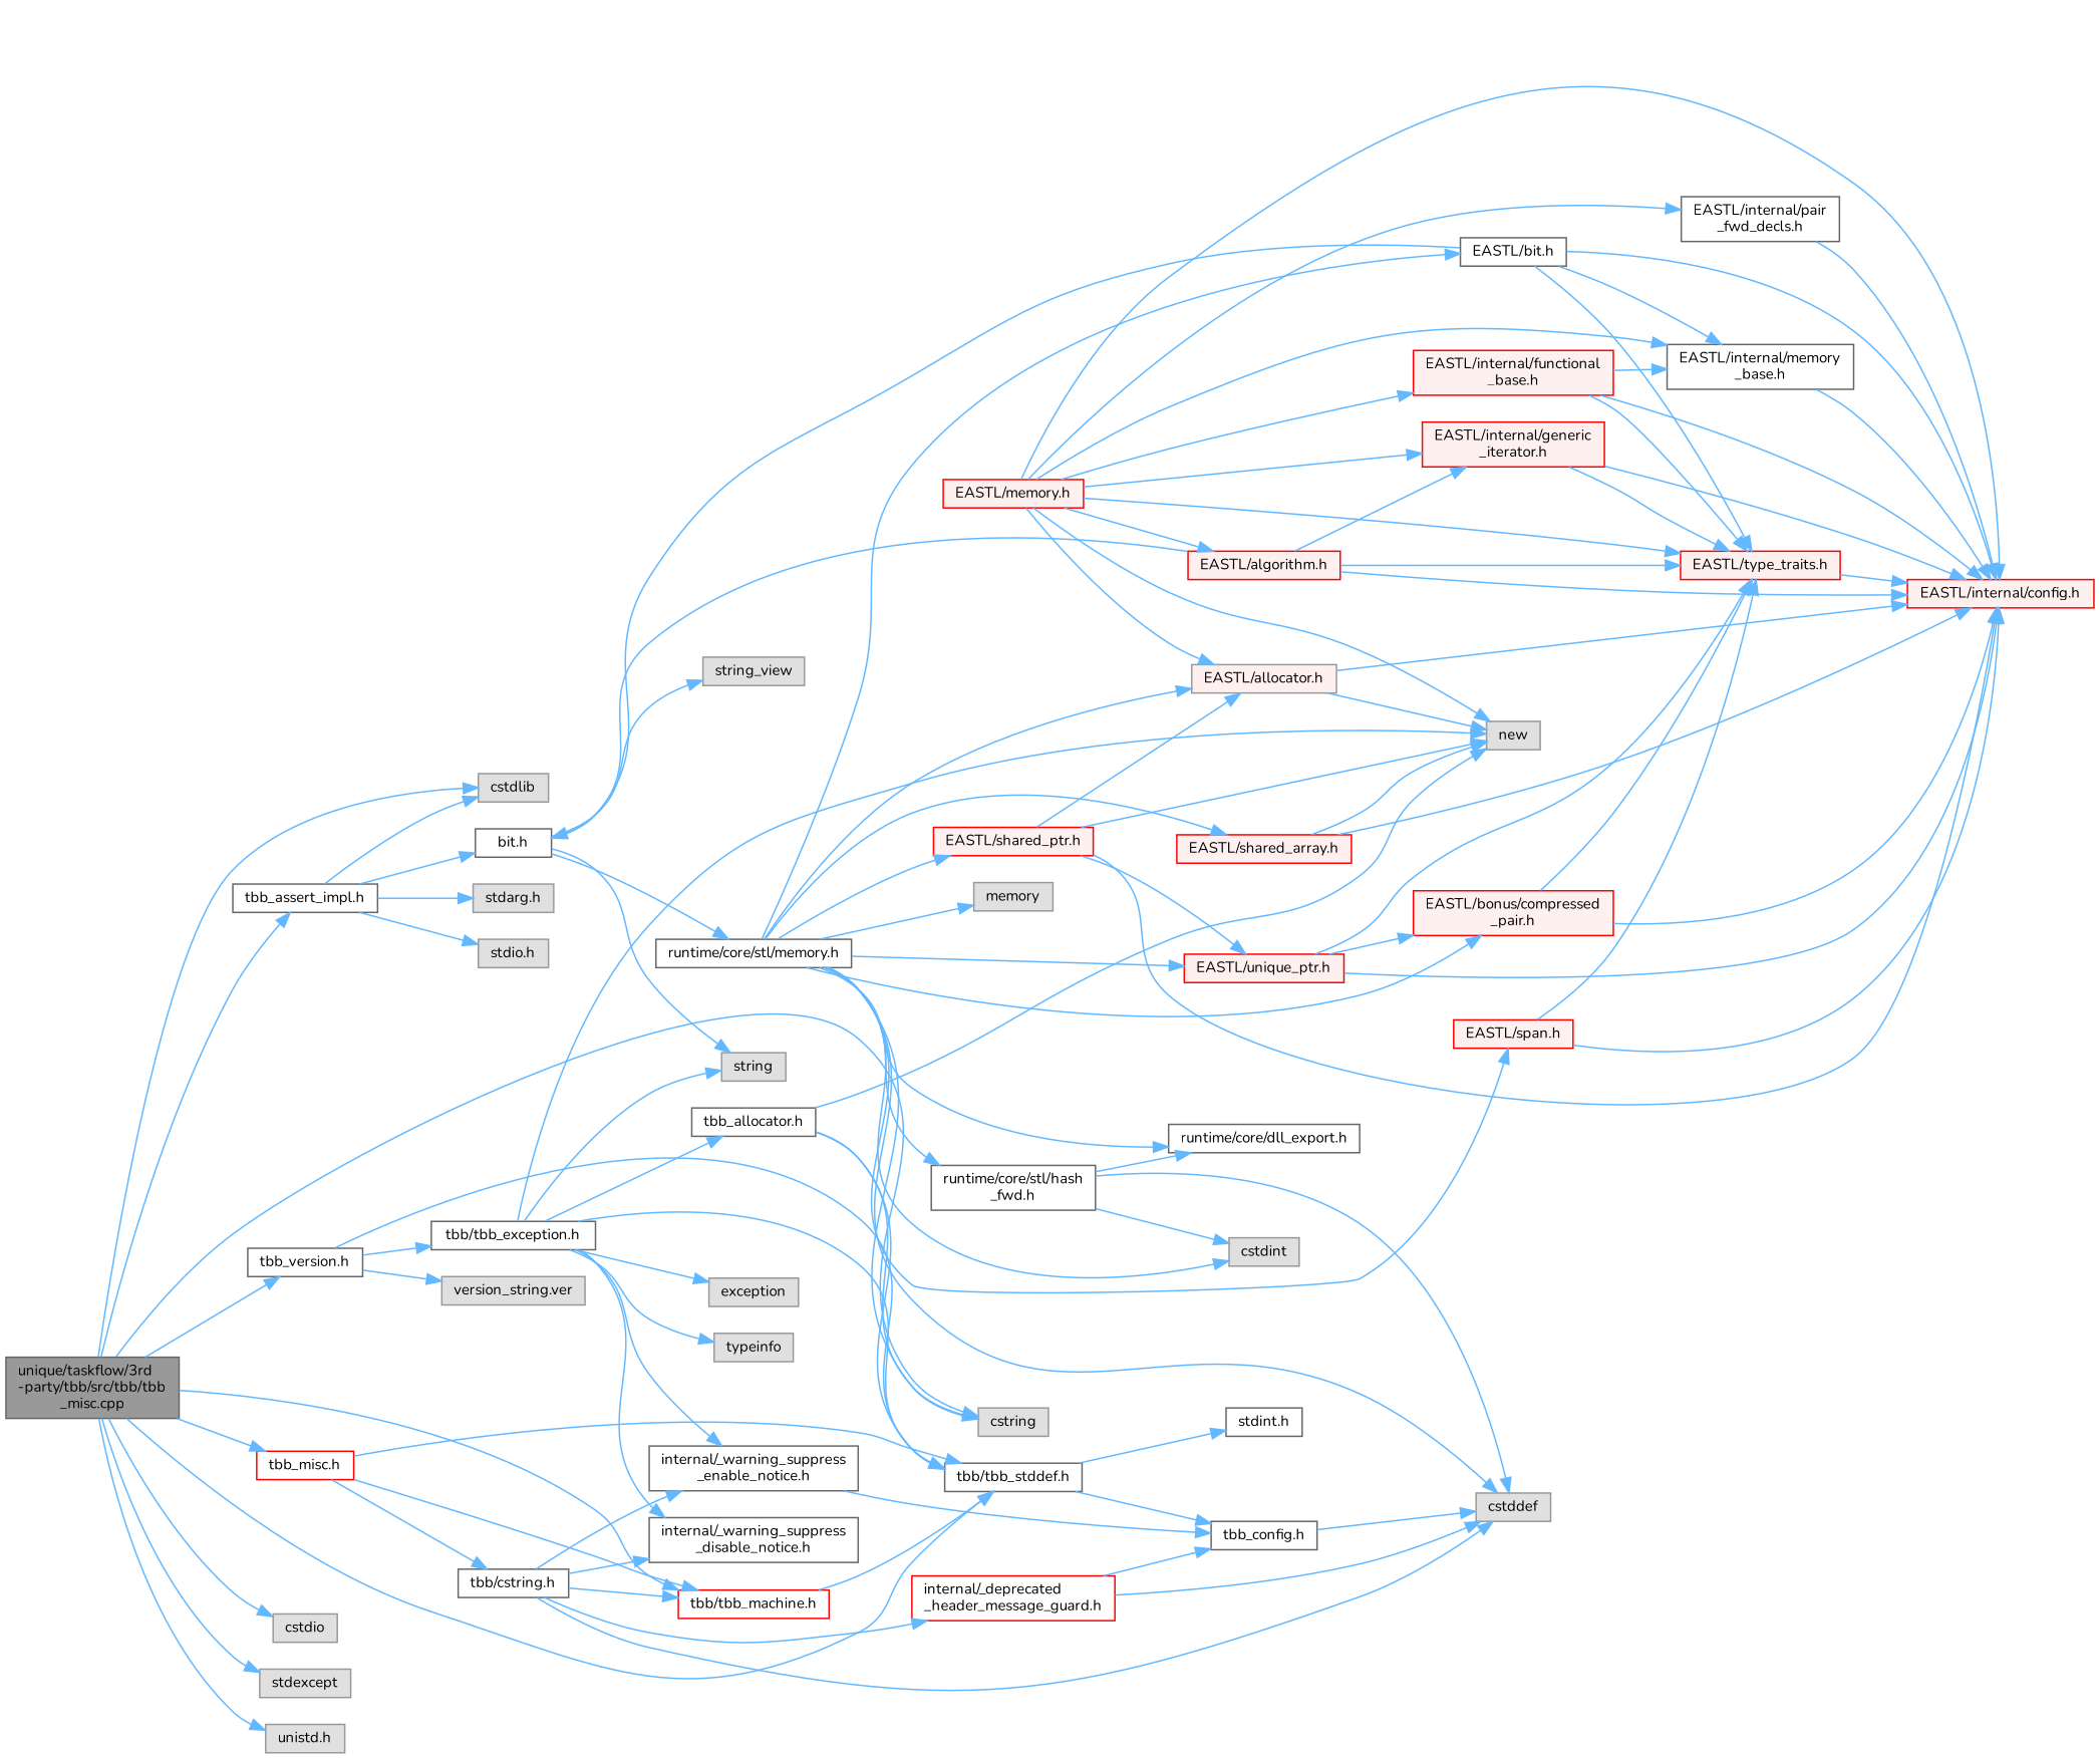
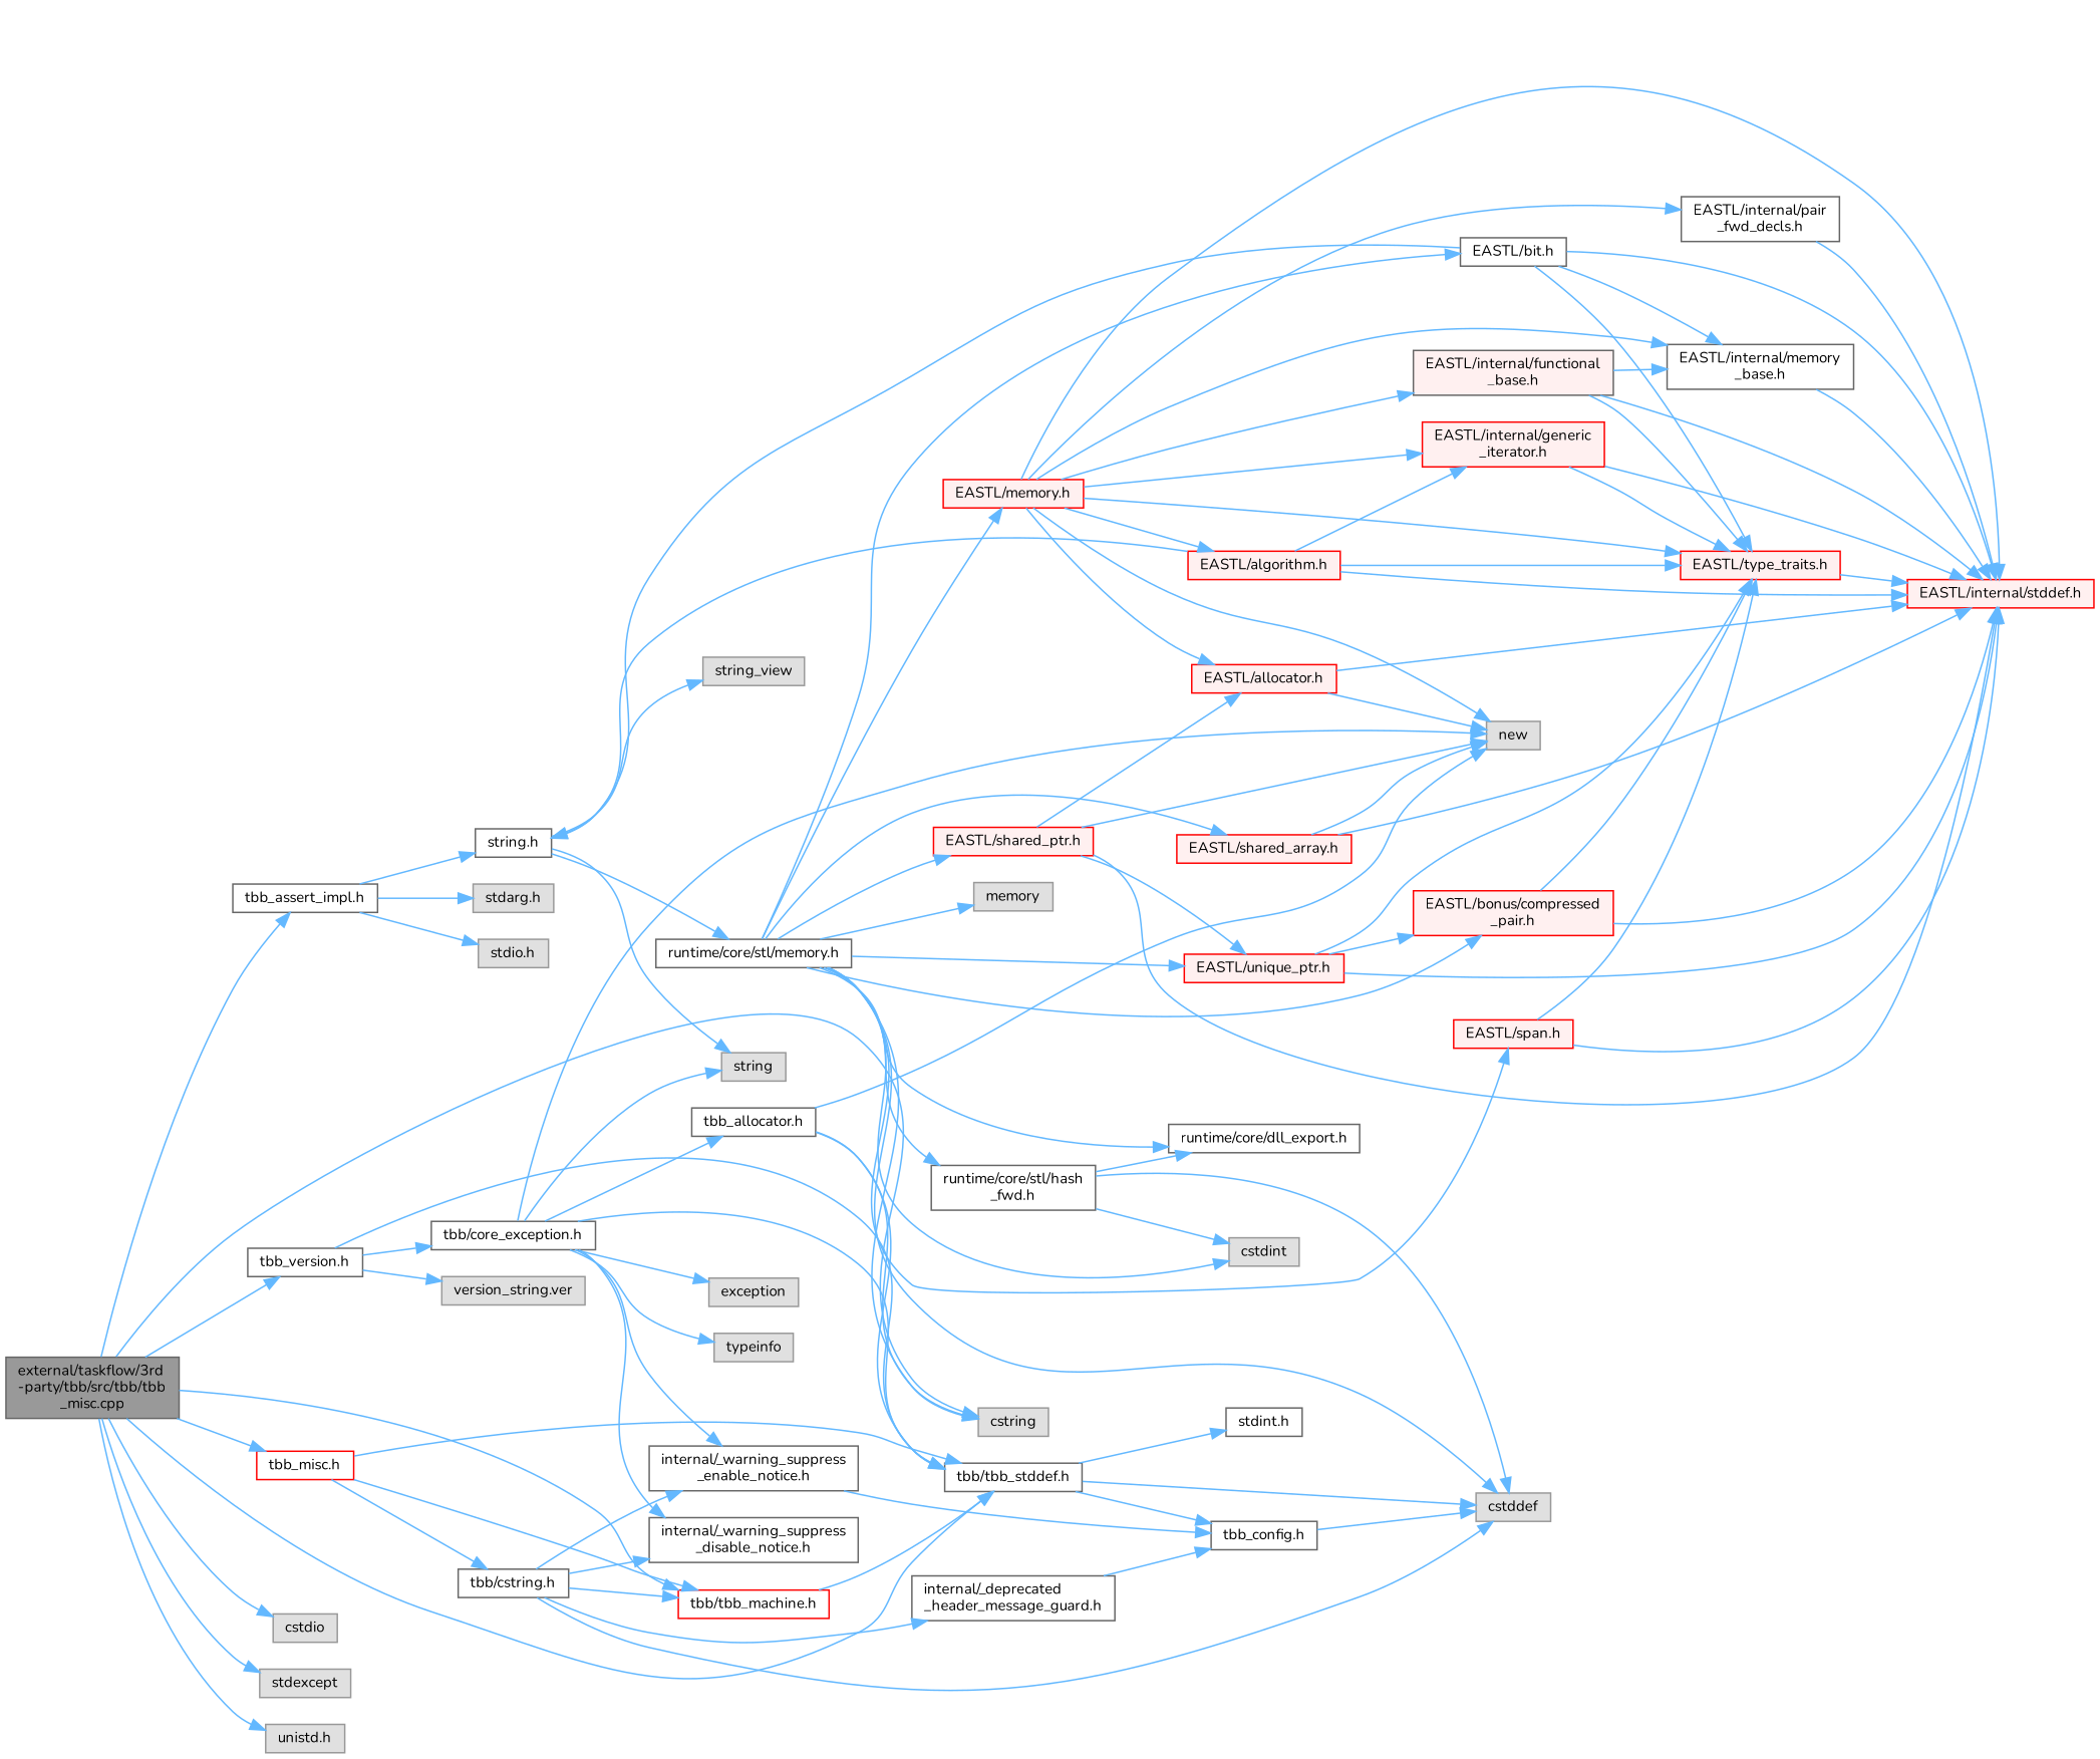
  digraph {
    fontname=Nunito
    rankdir=LR
    node [color=grey40 fillcolor=white fontname=Nunito fontsize=10 shape=box style=filled]
    edge [color=steelblue1 fontname=Nunito fontsize=10 labelfontname=Helvetica labelfontsize=10 style=solid]
-   n1 [color=gray40 fillcolor=grey60 fontcolor=black height=0.2 label="unique/taskflow/3rd\l-party/tbb/src/tbb/tbb\l_misc.cpp" width=0.4]
+   n1 [color=gray40 fillcolor=grey60 fontcolor=black height=0.2 label="external/taskflow/3rd\l-party/tbb/src/tbb/tbb\l_misc.cpp" width=0.4]
    n2 [height=0.2 label="tbb/tbb_stddef.h" width=0.4]
    n3 [height=0.2 label="tbb_assert_impl.h" width=0.4]
-   n4 [color=grey60 fillcolor="#E0E0E0" height=0.2 label=cstdlib width=0.4]
    n5 [color=grey60 fillcolor="#E0E0E0" height=0.2 label=cstring width=0.4]
    n6 [color=red height=0.2 label="tbb/tbb_machine.h" width=0.4]
    n7 [color=red height=0.2 label="tbb_misc.h" width=0.4]
    n8 [height=0.2 label="tbb_version.h" width=0.4]
    n9 [color=grey60 fillcolor="#E0E0E0" height=0.2 label=cstdio width=0.4]
    n10 [color=grey60 fillcolor="#E0E0E0" height=0.2 label=stdexcept width=0.4]
    n11 [color=grey60 fillcolor="#E0E0E0" height=0.2 label="unistd.h" width=0.4]
    n12 [height=0.2 label="tbb_config.h" width=0.4]
    n13 [color=grey60 fillcolor="#E0E0E0" height=0.2 label=cstddef width=0.4]
    n14 [height=0.2 label="stdint.h" width=0.4]
    n15 [color=grey60 fillcolor="#E0E0E0" height=0.2 label="stdio.h" width=0.4]
-   n16 [height=0.2 label="bit.h" width=0.4]
+   n16 [height=0.2 label="string.h" width=0.4]
    n17 [color=grey60 fillcolor="#E0E0E0" height=0.2 label="stdarg.h" width=0.4]
-   n18 [height=0.2 label="tbb/tbb_exception.h" width=0.4]
+   n18 [height=0.2 label="tbb/core_exception.h" width=0.4]
    n19 [color=grey60 fillcolor="#E0E0E0" height=0.2 label=string width=0.4]
    n20 [color=grey60 fillcolor="#E0E0E0" height=0.2 label=new width=0.4]
    n21 [height=0.2 label="internal/_warning_suppress\l_enable_notice.h" width=0.4]
    n22 [color=grey60 fillcolor="#E0E0E0" height=0.2 label=exception width=0.4]
    n23 [height=0.2 label="tbb_allocator.h" width=0.4]
    n24 [color=grey60 fillcolor="#E0E0E0" height=0.2 label=typeinfo width=0.4]
    n25 [height=0.2 label="internal/_warning_suppress\l_disable_notice.h" width=0.4]
    n26 [height=0.2 label="tbb/cstring.h" width=0.4]
    n27 [color=grey60 fillcolor="#E0E0E0" height=0.2 label="version_string.ver" width=0.4]
    n28 [color=grey60 fillcolor="#E0E0E0" height=0.2 label=string_view width=0.4]
    n29 [height=0.2 label="runtime/core/stl/memory.h" width=0.4]
    n30 [color=grey60 fillcolor="#E0E0E0" height=0.2 label=cstdint width=0.4]
    n31 [color=grey60 fillcolor="#E0E0E0" height=0.2 label=memory width=0.4]
    n32 [height=0.2 label="EASTL/bit.h" width=0.4]
    n33 [color=red fillcolor="#FFF0F0" height=0.2 label="EASTL/memory.h" width=0.4]
    n34 [color=red fillcolor="#FFF0F0" height=0.2 label="EASTL/shared_array.h" width=0.4]
    n35 [color=red fillcolor="#FFF0F0" height=0.2 label="EASTL/unique_ptr.h" width=0.4]
    n36 [color=red fillcolor="#FFF0F0" height=0.2 label="EASTL/bonus/compressed\l_pair.h" width=0.4]
    n37 [color=red fillcolor="#FFF0F0" height=0.2 label="EASTL/shared_ptr.h" width=0.4]
    n38 [color=red fillcolor="#FFF0F0" height=0.2 label="EASTL/span.h" width=0.4]
    n39 [height=0.2 label="runtime/core/dll_export.h" width=0.4]
    n40 [height=0.2 label="runtime/core/stl/hash\l_fwd.h" width=0.4]
-   n41 [color=red fillcolor="#FFF0F0" height=0.2 label="EASTL/internal/config.h" width=0.4]
+   n41 [color=red fillcolor="#FFF0F0" height=0.2 label="EASTL/internal/stddef.h" width=0.4]
    n42 [height=0.2 label="EASTL/internal/memory\l_base.h" width=0.4]
    n43 [color=red fillcolor="#FFF0F0" height=0.2 label="EASTL/type_traits.h" width=0.4]
    n44 [color=red fillcolor="#FFF0F0" height=0.2 label="EASTL/internal/generic\l_iterator.h" width=0.4]
    n45 [height=0.2 label="EASTL/internal/pair\l_fwd_decls.h" width=0.4]
-   n46 [color=red fillcolor="#FFF0F0" height=0.2 label="EASTL/internal/functional\l_base.h" width=0.4]
+   n46 [fillcolor="#FFF0F0" height=0.2 label="EASTL/internal/functional\l_base.h" width=0.4]
    n47 [color=red fillcolor="#FFF0F0" height=0.2 label="EASTL/algorithm.h" width=0.4]
-   n48 [color=grey60 fillcolor="#FFF0F0" height=0.2 label="EASTL/allocator.h" width=0.4]
-   n49 [color=red height=0.2 label="internal/_deprecated\l_header_message_guard.h" width=0.4]
+   n48 [color=red fillcolor="#FFF0F0" height=0.2 label="EASTL/allocator.h" width=0.4]
+   n49 [height=0.2 label="internal/_deprecated\l_header_message_guard.h" width=0.4]
    n1 -> n2
    n1 -> n3
-   n1 -> n4
    n1 -> n5
    n1 -> n6
    n1 -> n7
    n1 -> n8
    n1 -> n9
    n1 -> n10
    n1 -> n11
    n2 -> n12
-   n49 -> n13
+   n2 -> n13
    n2 -> n14
-   n3 -> n4
    n3 -> n15
    n3 -> n16
    n3 -> n17
    n6 -> n2
    n7 -> n2
    n7 -> n6
    n7 -> n26
    n8 -> n2
    n8 -> n18
    n8 -> n27
    n12 -> n13
    n16 -> n19
    n16 -> n28
    n16 -> n29
    n18 -> n2
    n18 -> n19
    n18 -> n20
    n18 -> n21
    n18 -> n22
    n18 -> n23
    n18 -> n24
    n18 -> n25
    n21 -> n12
    n23 -> n2
    n23 -> n5
    n23 -> n20
    n26 -> n6
    n26 -> n13
    n26 -> n21
    n26 -> n25
    n26 -> n49
    n29 -> n5
    n29 -> n13
    n29 -> n30
    n29 -> n31
    n29 -> n32
-   n29 -> n48
+   n29 -> n33
    n29 -> n34
    n29 -> n35
    n29 -> n36
    n29 -> n37
    n29 -> n38
    n29 -> n39
    n29 -> n40
    n32 -> n16
    n32 -> n41
    n32 -> n42
    n32 -> n43
    n33 -> n20
    n33 -> n41
    n33 -> n42
    n33 -> n43
    n33 -> n44
    n33 -> n45
    n33 -> n46
    n33 -> n47
    n33 -> n48
    n34 -> n20
    n34 -> n41
    n35 -> n36
    n35 -> n41
    n35 -> n43
    n36 -> n41
    n36 -> n43
    n37 -> n20
    n37 -> n35
    n37 -> n41
    n37 -> n48
    n38 -> n41
    n38 -> n43
    n40 -> n13
    n40 -> n30
    n40 -> n39
    n42 -> n41
    n43 -> n41
    n44 -> n41
    n44 -> n43
    n45 -> n41
    n46 -> n41
    n46 -> n42
    n46 -> n43
    n47 -> n16
    n47 -> n41
    n47 -> n43
    n47 -> n44
    n48 -> n20
    n48 -> n41
    n49 -> n12
  }
